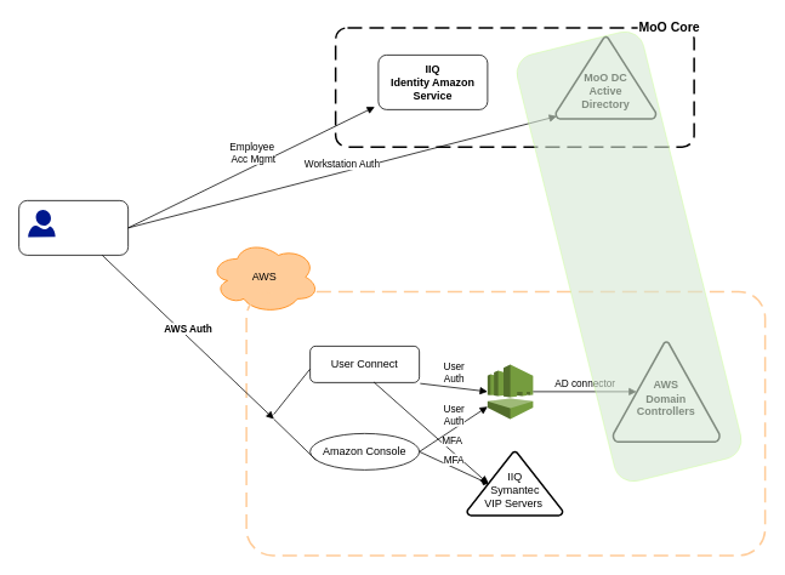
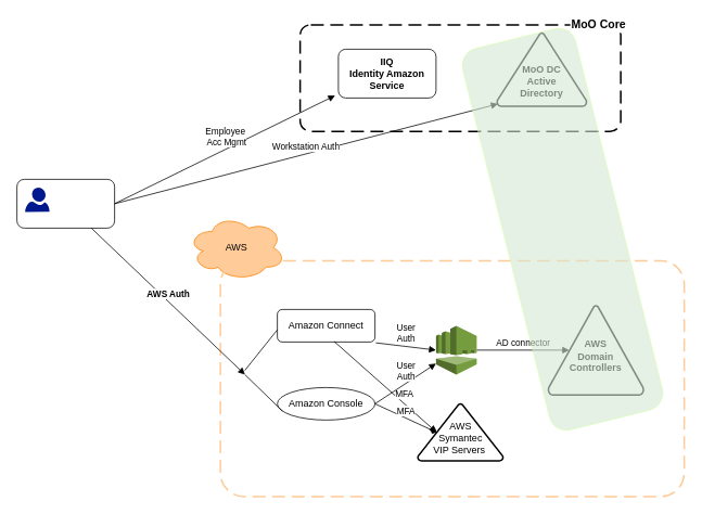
  <mxCell id="0" />
  <mxCell id="1" parent="0" />
  <mxCell id="2" value="" style="rounded=1;whiteSpace=wrap;html=1;" vertex="1" parent="1"><mxGeometry x="20" y="220" width="120" height="60" as="geometry" /></mxCell>
  <mxCell id="3" value="" style="shadow=0;dashed=0;html=1;strokeColor=none;shape=mxgraph.azure.user;fillColor=#00188D;" vertex="1" parent="1"><mxGeometry x="30" y="230" width="30" height="30" as="geometry" /></mxCell>
  <mxCell id="4" value="" style="shape=image;html=1;verticalAlign=top;verticalLabelPosition=bottom;labelBackgroundColor=#ffffff;imageAspect=0;aspect=fixed;image=https://cdn2.iconfinder.com/data/icons/picol-vector/32/computer-128.png" vertex="1" parent="1"><mxGeometry x="80" y="226" width="38" height="38" as="geometry" /></mxCell>
  <mxCell id="5" value="&lt;b&gt;IIQ&lt;br&gt;Identity Amazon&lt;br&gt;Service&lt;/b&gt;&lt;br&gt;" style="rounded=1;whiteSpace=wrap;html=1;" vertex="1" parent="1"><mxGeometry x="415" y="60" width="120" height="60" as="geometry" /></mxCell>
  <mxCell id="6" value="&lt;b&gt;&lt;br&gt;&lt;br&gt;MoO DC&lt;br&gt;Active&lt;br&gt;Directory&lt;/b&gt;&lt;br&gt;" style="strokeWidth=2;html=1;shape=mxgraph.flowchart.extract_or_measurement;whiteSpace=wrap;" vertex="1" parent="1"><mxGeometry x="610" y="40" width="110" height="90" as="geometry" /></mxCell>
  <mxCell id="7" value="AWS" style="ellipse;shape=cloud;whiteSpace=wrap;html=1;strokeColor=#FF8000;fillColor=#FFCC99;gradientColor=none;" vertex="1" parent="1"><mxGeometry x="230" y="264" width="120" height="80" as="geometry" /></mxCell>
  <mxCell id="8" value="" style="rounded=1;arcSize=10;dashed=1;strokeColor=#FFCC99;fillColor=none;gradientColor=none;dashPattern=8 4;strokeWidth=2;" vertex="1" parent="1"><mxGeometry x="270" y="320" width="570" height="290" as="geometry" /></mxCell>
  <mxCell id="9" value="Employee&lt;br&gt;&amp;nbsp;Acc Mgmt" style="html=1;verticalAlign=bottom;endArrow=block;entryX=-0.033;entryY=0.95;entryDx=0;entryDy=0;entryPerimeter=0;exitX=1;exitY=0.5;exitDx=0;exitDy=0;" edge="1" parent="1" source="2" target="5"><mxGeometry width="80" relative="1" as="geometry"><mxPoint x="150" y="240" as="sourcePoint" /><mxPoint x="470" y="180" as="targetPoint" /></mxGeometry></mxCell>
  <mxCell id="10" value="Workstation Auth" style="html=1;verticalAlign=bottom;endArrow=block;entryX=0.01;entryY=0.97;entryDx=0;entryDy=0;entryPerimeter=0;exitX=1;exitY=0.5;exitDx=0;exitDy=0;" edge="1" parent="1" source="2" target="6"><mxGeometry width="80" relative="1" as="geometry"><mxPoint x="150" y="244" as="sourcePoint" /><mxPoint x="660" y="140" as="targetPoint" /></mxGeometry></mxCell>
- <mxCell id="11" value="User Connect" style="rounded=1;whiteSpace=wrap;html=1;strokeColor=#000000;fillColor=none;gradientColor=none;" vertex="1" parent="1"><mxGeometry x="340" y="380" width="120" height="40" as="geometry" /></mxCell>
+ <mxCell id="11" value="Amazon Connect" style="rounded=1;whiteSpace=wrap;html=1;strokeColor=#000000;fillColor=none;gradientColor=none;" vertex="1" parent="1"><mxGeometry x="340" y="380" width="120" height="40" as="geometry" /></mxCell>
  <mxCell id="12" value="Amazon Console" style="ellipse;whiteSpace=wrap;html=1;strokeColor=#000000;fillColor=none;gradientColor=none;" vertex="1" parent="1"><mxGeometry x="340" y="476" width="120" height="40" as="geometry" /></mxCell>
  <mxCell id="13" value="" style="outlineConnect=0;dashed=0;verticalLabelPosition=bottom;verticalAlign=top;align=center;html=1;shape=mxgraph.aws3.directory_service;fillColor=#759C3E;gradientColor=none;strokeColor=#000000;" vertex="1" parent="1"><mxGeometry x="535" y="400" width="50" height="60" as="geometry" /></mxCell>
- <mxCell id="14" value="&lt;br&gt;IIQ&lt;br&gt;Symantec&lt;br&gt;VIP Servers&amp;nbsp;" style="strokeWidth=2;html=1;shape=mxgraph.flowchart.extract_or_measurement;whiteSpace=wrap;fillColor=none;gradientColor=none;" vertex="1" parent="1"><mxGeometry x="512.5" y="496" width="105" height="70" as="geometry" /></mxCell>
+ <mxCell id="14" value="&lt;br&gt;AWS&lt;br&gt;Symantec&lt;br&gt;VIP Servers&amp;nbsp;" style="strokeWidth=2;html=1;shape=mxgraph.flowchart.extract_or_measurement;whiteSpace=wrap;fillColor=none;gradientColor=none;" vertex="1" parent="1"><mxGeometry x="512.5" y="496" width="105" height="70" as="geometry" /></mxCell>
  <mxCell id="15" value="&lt;b&gt;&lt;br&gt;&lt;br&gt;AWS&lt;br&gt;Domain&lt;br&gt;Controllers&lt;br&gt;&lt;/b&gt;&lt;br&gt;" style="strokeWidth=2;html=1;shape=mxgraph.flowchart.extract_or_measurement;whiteSpace=wrap;fillColor=none;gradientColor=none;" vertex="1" parent="1"><mxGeometry x="673" y="375" width="117" height="110" as="geometry" /></mxCell>
  <mxCell id="16" value="AD connector" style="html=1;verticalAlign=bottom;endArrow=block;entryX=0.22;entryY=0.5;entryDx=0;entryDy=0;entryPerimeter=0;exitX=1;exitY=0.5;exitDx=0;exitDy=0;exitPerimeter=0;" edge="1" parent="1" source="13" target="15"><mxGeometry width="80" relative="1" as="geometry"><mxPoint x="490" y="400" as="sourcePoint" /><mxPoint x="570" y="400" as="targetPoint" /></mxGeometry></mxCell>
  <mxCell id="17" value="User &lt;br&gt;Auth" style="html=1;verticalAlign=bottom;endArrow=block;entryX=0;entryY=0.5;entryDx=0;entryDy=0;entryPerimeter=0;exitX=1.008;exitY=1.025;exitDx=0;exitDy=0;exitPerimeter=0;" edge="1" parent="1" source="11" target="13"><mxGeometry width="80" relative="1" as="geometry"><mxPoint x="410" y="390" as="sourcePoint" /><mxPoint x="490" y="390" as="targetPoint" /></mxGeometry></mxCell>
  <mxCell id="18" value="MFA" style="html=1;verticalAlign=bottom;endArrow=block;entryX=0.22;entryY=0.5;entryDx=0;entryDy=0;entryPerimeter=0;" edge="1" parent="1" target="14"><mxGeometry x="0.349" y="2" width="80" relative="1" as="geometry"><mxPoint x="410" y="419.5" as="sourcePoint" /><mxPoint x="490" y="419.5" as="targetPoint" /><mxPoint as="offset" /></mxGeometry></mxCell>
  <mxCell id="19" value="User&lt;br&gt;Auth&lt;br&gt;" style="html=1;verticalAlign=bottom;endArrow=block;exitX=1;exitY=0.5;exitDx=0;exitDy=0;" edge="1" parent="1" source="12" target="13"><mxGeometry width="80" relative="1" as="geometry"><mxPoint x="410" y="480" as="sourcePoint" /><mxPoint x="490" y="480" as="targetPoint" /></mxGeometry></mxCell>
  <mxCell id="20" value="MFA" style="html=1;verticalAlign=bottom;endArrow=diamond;exitX=1;exitY=0.5;exitDx=0;exitDy=0;entryX=0.22;entryY=0.5;entryDx=0;entryDy=0;entryPerimeter=0;" edge="1" parent="1" source="12" target="14"><mxGeometry width="80" relative="1" as="geometry"><mxPoint x="400" y="520" as="sourcePoint" /><mxPoint x="480" y="520" as="targetPoint" /></mxGeometry></mxCell>
  <mxCell id="21" value="&lt;b&gt;AWS Auth&lt;/b&gt;" style="html=1;verticalAlign=bottom;endArrow=block;entryX=0.053;entryY=0.483;entryDx=0;entryDy=0;entryPerimeter=0;" edge="1" parent="1" source="2" target="8"><mxGeometry width="80" relative="1" as="geometry"><mxPoint x="140" y="250" as="sourcePoint" /><mxPoint x="160" y="460" as="targetPoint" /></mxGeometry></mxCell>
  <mxCell id="22" value="" style="endArrow=none;html=1;" edge="1" parent="1"><mxGeometry width="50" height="50" relative="1" as="geometry"><mxPoint x="300" y="455" as="sourcePoint" /><mxPoint x="340" y="405" as="targetPoint" /></mxGeometry></mxCell>
  <mxCell id="23" value="" style="endArrow=none;html=1;exitX=0;exitY=0.75;exitDx=0;exitDy=0;" edge="1" parent="1" source="12"><mxGeometry width="50" height="50" relative="1" as="geometry"><mxPoint x="340" y="526" as="sourcePoint" /><mxPoint x="300" y="460" as="targetPoint" /></mxGeometry></mxCell>
  <mxCell id="24" value="" style="rounded=1;arcSize=10;dashed=1;strokeColor=#000000;fillColor=none;gradientColor=none;dashPattern=8 4;strokeWidth=2;" vertex="1" parent="1"><mxGeometry x="368" y="30" width="394" height="131" as="geometry" /></mxCell>
  <mxCell id="25" value="&lt;b&gt;&lt;font style=&quot;font-size: 14px&quot;&gt;MoO Core&lt;/font&gt;&lt;/b&gt;" style="text;html=1;strokeColor=none;fillColor=#ffffff;align=center;verticalAlign=middle;whiteSpace=wrap;rounded=0;" vertex="1" parent="1"><mxGeometry x="700" y="20" width="70" height="20" as="geometry" /></mxCell>
  <mxCell id="26" value="" style="rounded=1;whiteSpace=wrap;html=1;strokeColor=#CCFF99;fillColor=#D5E8D4;gradientColor=none;rotation=-14;opacity=60;" vertex="1" parent="1"><mxGeometry x="619" y="40" width="143" height="483" as="geometry" /></mxCell>
